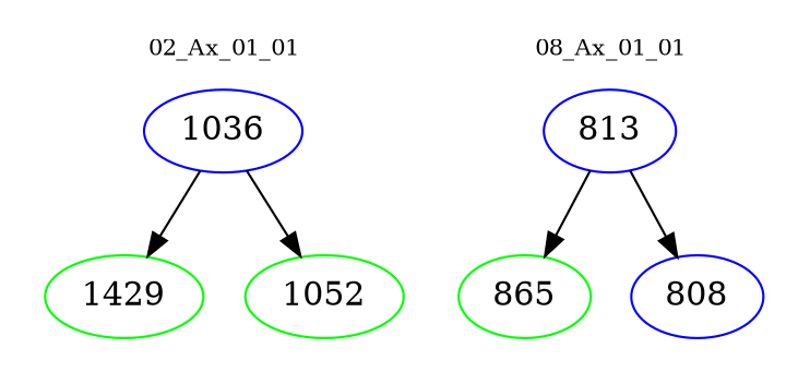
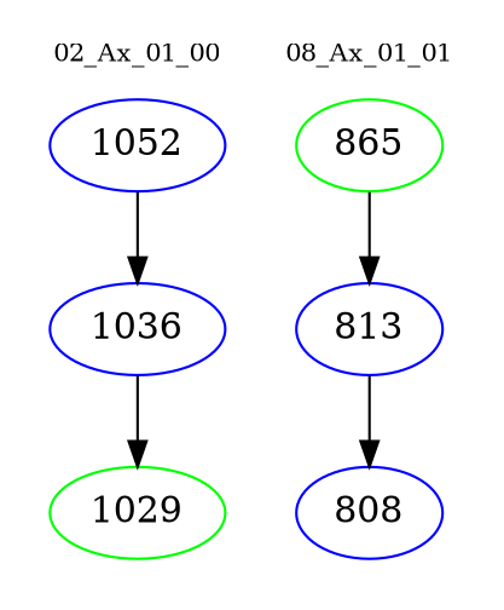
  digraph {
    node [color=blue]
    edge [color=black]
    n1 [label=1036]
-   n2 [color=green label=1429]
-   n3 [color=green label=1052]
+   n2 [color=green label=1029]
+   n3 [label=1052]
    n4 [label=813]
    n5 [color=green label=865]
    n6 [label=808]
    subgraph cluster_1 {
      color=white
      fontsize=10
-     label="02_Ax_01_01"
+     label="02_Ax_01_00"
      n1
      n2
      n3
    }
    subgraph cluster_2 {
      color=white
      fontsize=10
      label="08_Ax_01_01"
      n4
      n5
      n6
    }
    n1 -> n2
-   n1 -> n3
-   n4 -> n5
+   n3 -> n1
+   n5 -> n4
    n4 -> n6
  }
